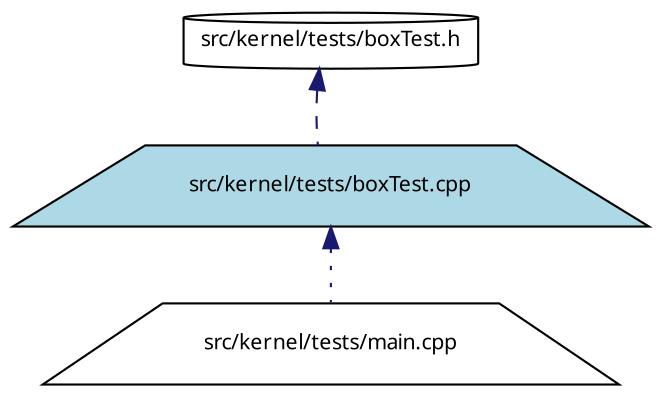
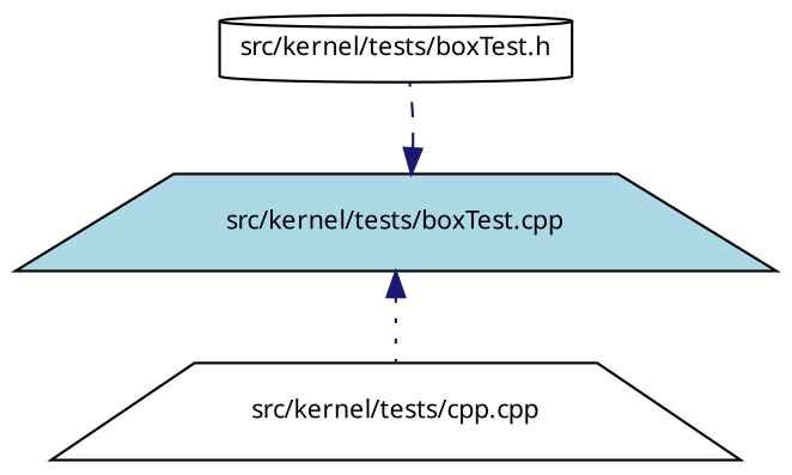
  digraph {
    node [color=black fillcolor=white fontname=Sans fontsize=10 shape=trapezium style=filled]
    edge [color=midnightblue dir=back fontname=Sans fontsize=10 labelfontname=Sans labelfontsize=10]
    n1 [fontcolor=black height=0.2 label="src/kernel/tests/boxTest.h" shape=cylinder width=0.4]
    n2 [fillcolor=lightblue height=0.2 label="src/kernel/tests/boxTest.cpp" width=0.4]
-   n3 [height=0.2 label="src/kernel/tests/main.cpp" width=0.4]
-   n1 -> n2 [style=dashed]
+   n3 [height=0.2 label="src/kernel/tests/cpp.cpp" width=0.4]
+   n2 -> n1 [style=dashed]
    n2 -> n3 [style=dotted]
  }
